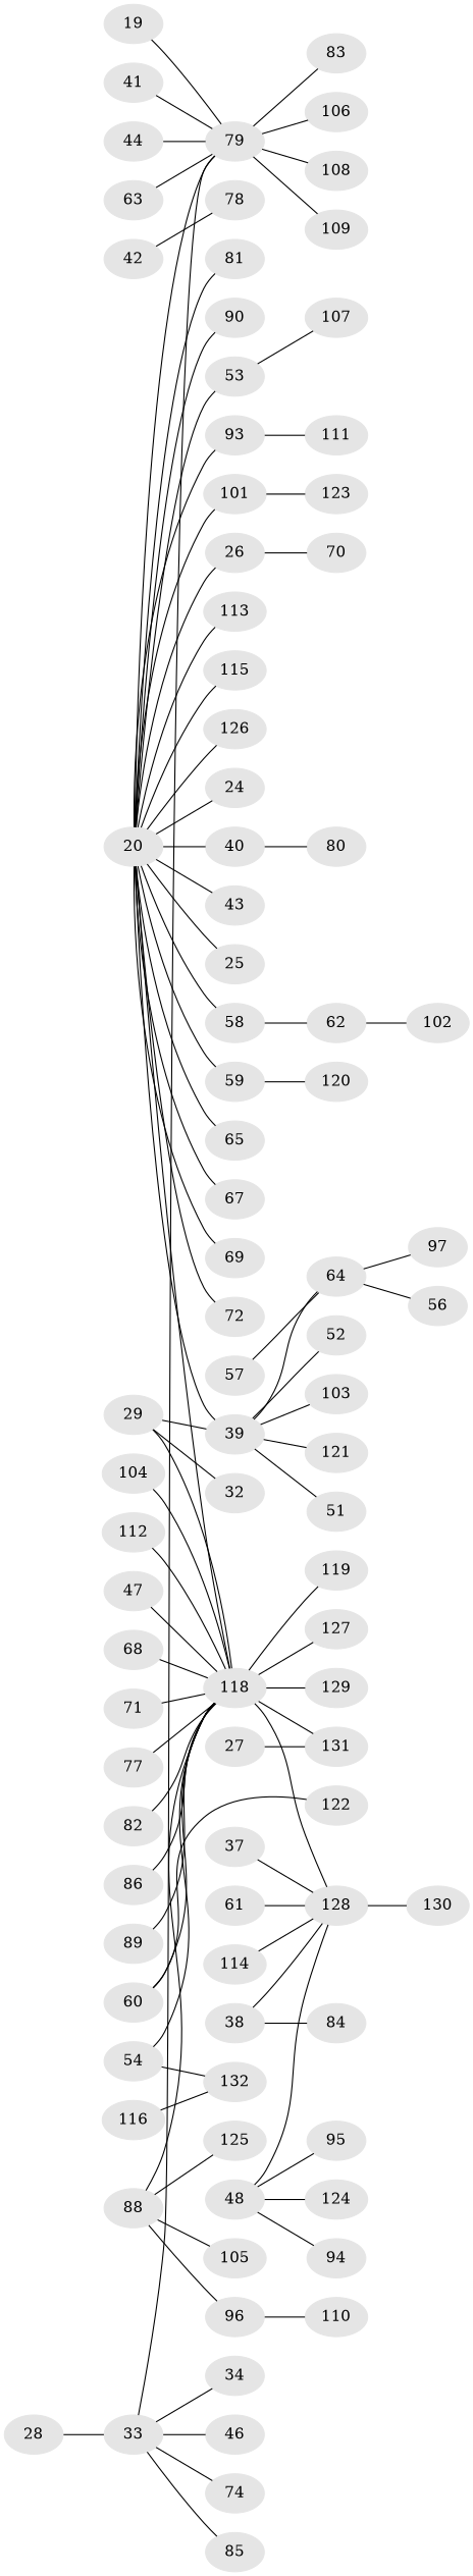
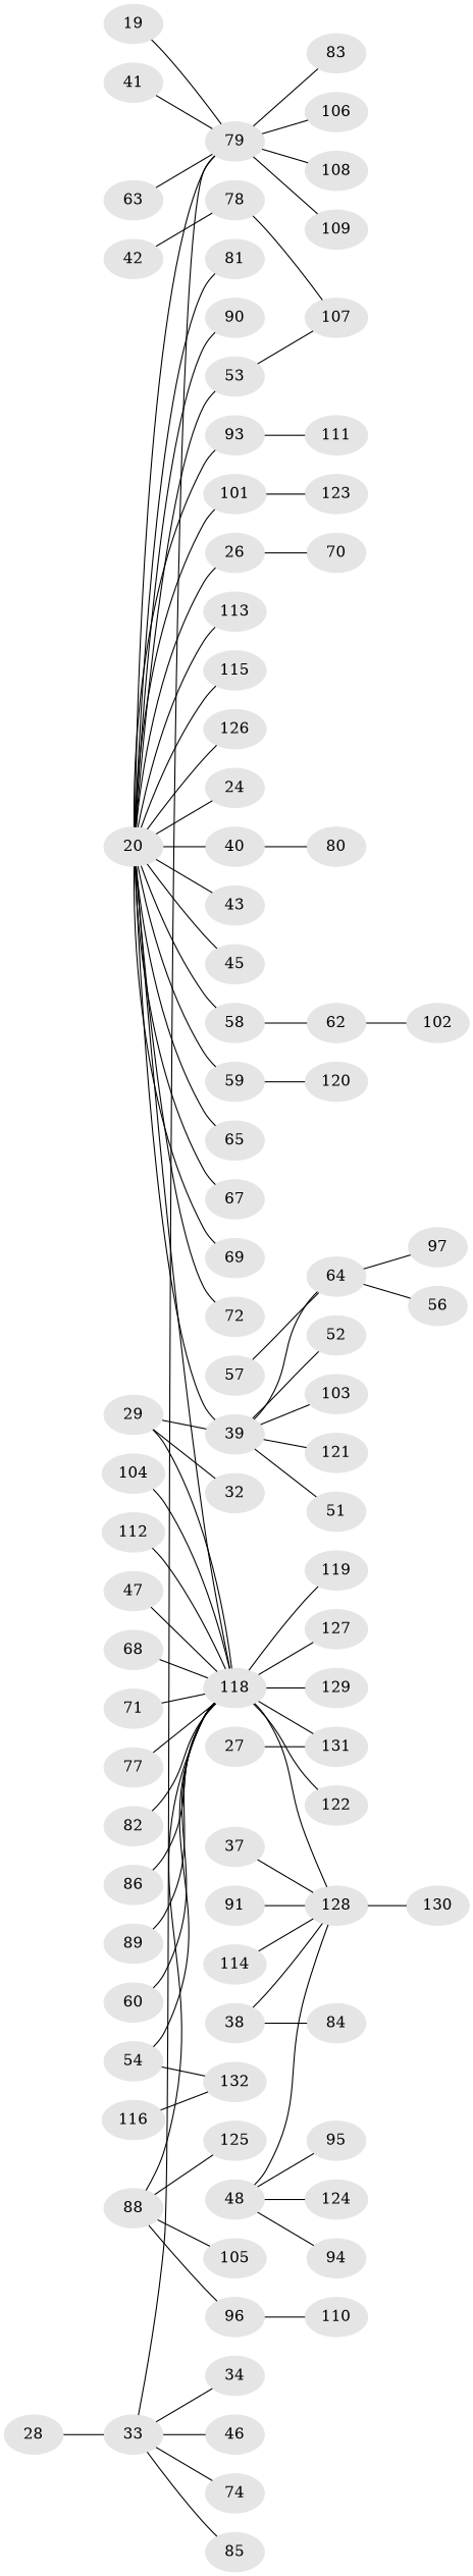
  graph {
    rankdir=LR
    node [color=gray90 style=filled]
    19 [super="+10"]
    79 [super="+4"]
    83 [super="+12"]
    106
    108
    109
    20 [super="+6+1+2"]
    24
    26
    39 [super="+3"]
    40
    43
-   45 [label=25]
+   45
    53
    58
    59
    65
    67
    69
    72
    81
    90
    93 [super="+92"]
    101
    113
    115
    118 [super="+15+99+117"]
    126
    70
    51
    52
    64 [super="+31"]
    103
    121
    80
    42
    78
    107
    62
    120
    111
    123
    128 [super="+8"]
    131 [super="+35"]
    119
    122
    127
    129
    33 [super="+25"]
    34
    46
    74
    85
    28
    29
    32
    37 [super="+16"]
    130
    38
    84
    n61 [label=56]
    97
    41
-   44
    47
    48 [super="+23"]
    94
    95
    124
    54
    132 [super="+98"]
    57
    102
    60
    63
    68
    71
    77
    82
    86
    n81 [label=27]
    88
    96
    105
    125
    110
    89
-   91 [label=61]
+   91
    104
    112
    114
    116
    19 -- 79
    79 -- 83
    79 -- 106
    79 -- 108
    79 -- 109
    20 -- 79 [weight=3]
    20 -- 24
    20 -- 26
    20 -- 39 [weight=2]
    20 -- 40
    20 -- 43
    20 -- 45
    20 -- 53
    20 -- 58
    20 -- 59
    20 -- 65
    20 -- 67
    20 -- 69
    20 -- 72
    20 -- 81
    20 -- 90
    20 -- 93
    20 -- 101
    20 -- 113
    20 -- 115
    20 -- 118 [weight=3]
    20 -- 126
    26 -- 70
    39 -- 51
    39 -- 52
    39 -- 64
    39 -- 103
    39 -- 121
    40 -- 80
    53 -- 107
    58 -- 62
    59 -- 120
    93 -- 111
    101 -- 123
    118 -- 128 [weight=2]
    118 -- 131
    118 -- 119
-   60 -- 122
+   118 -- 122
    118 -- 127
    118 -- 129
    64 -- n61
    64 -- 97
    42 -- 78
+   78 -- 107
    62 -- 102
    128 -- 130
    33 -- 79
    33 -- 34
    33 -- 46
    33 -- 74
    33 -- 85
    28 -- 33
    29 -- 39
    29 -- 118 [weight=2]
    29 -- 32
    37 -- 128
    38 -- 128
    38 -- 84
    41 -- 79
-   44 -- 79
    47 -- 118
    48 -- 128
    48 -- 94
    48 -- 95
    48 -- 124
    54 -- 118
    54 -- 132
    57 -- 64
    60 -- 118
    63 -- 79
    68 -- 118
    71 -- 118
    77 -- 118
    82 -- 118
    86 -- 118
    n81 -- 131
    88 -- 118
    88 -- 96
    88 -- 105
    88 -- 125
    96 -- 110
    89 -- 118
    91 -- 128
    104 -- 118
    112 -- 118
    114 -- 128
    116 -- 132
  }
